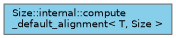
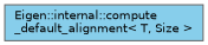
  digraph {
    rankdir=LR
-   n1 [color=grey40 fillcolor=skyblue fontname=Helvetica fontsize=10 height=0.2 label="Size::internal::compute\l_default_alignment\< T, Size \>" shape=box style=filled width=0.4]
+   n1 [color=grey40 fillcolor=skyblue fontname=Helvetica fontsize=10 height=0.2 label="Eigen::internal::compute\l_default_alignment\< T, Size \>" shape=box style=filled width=0.4]
  }
